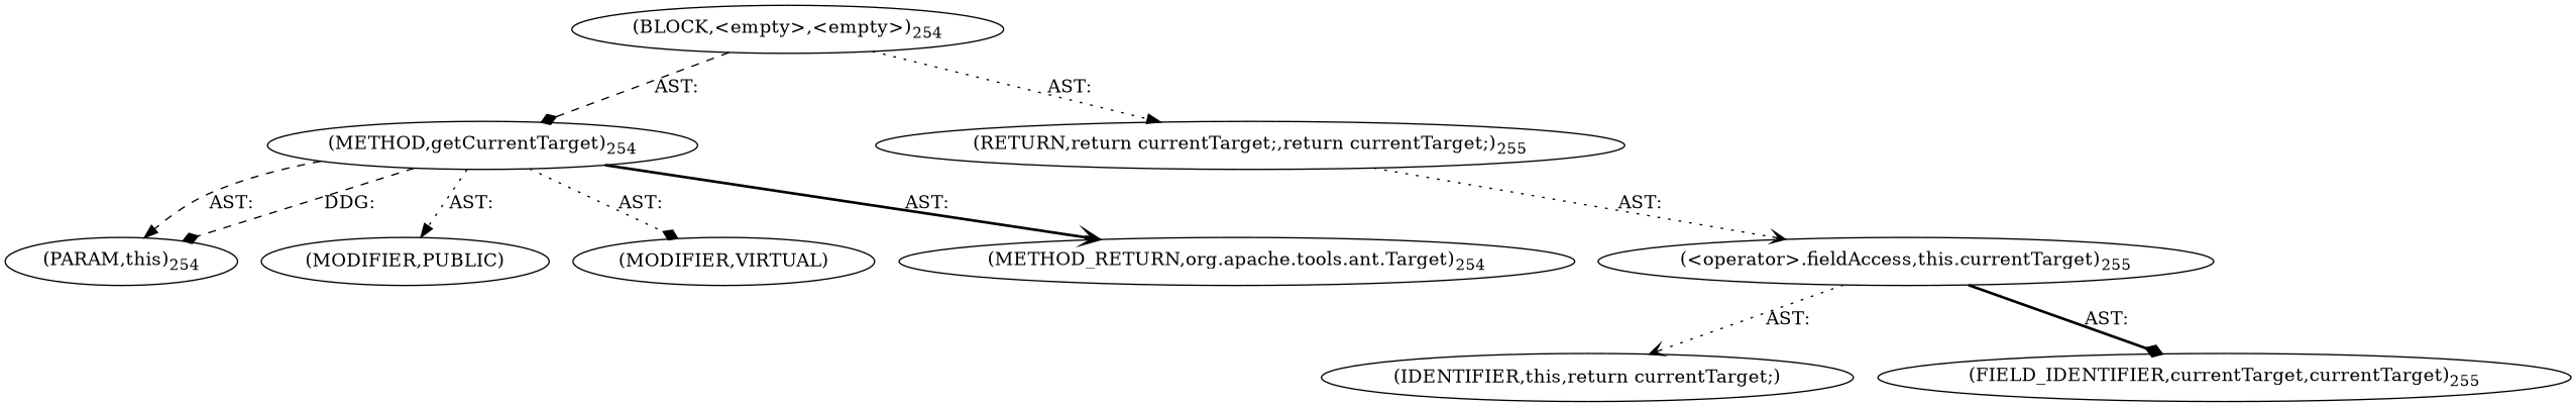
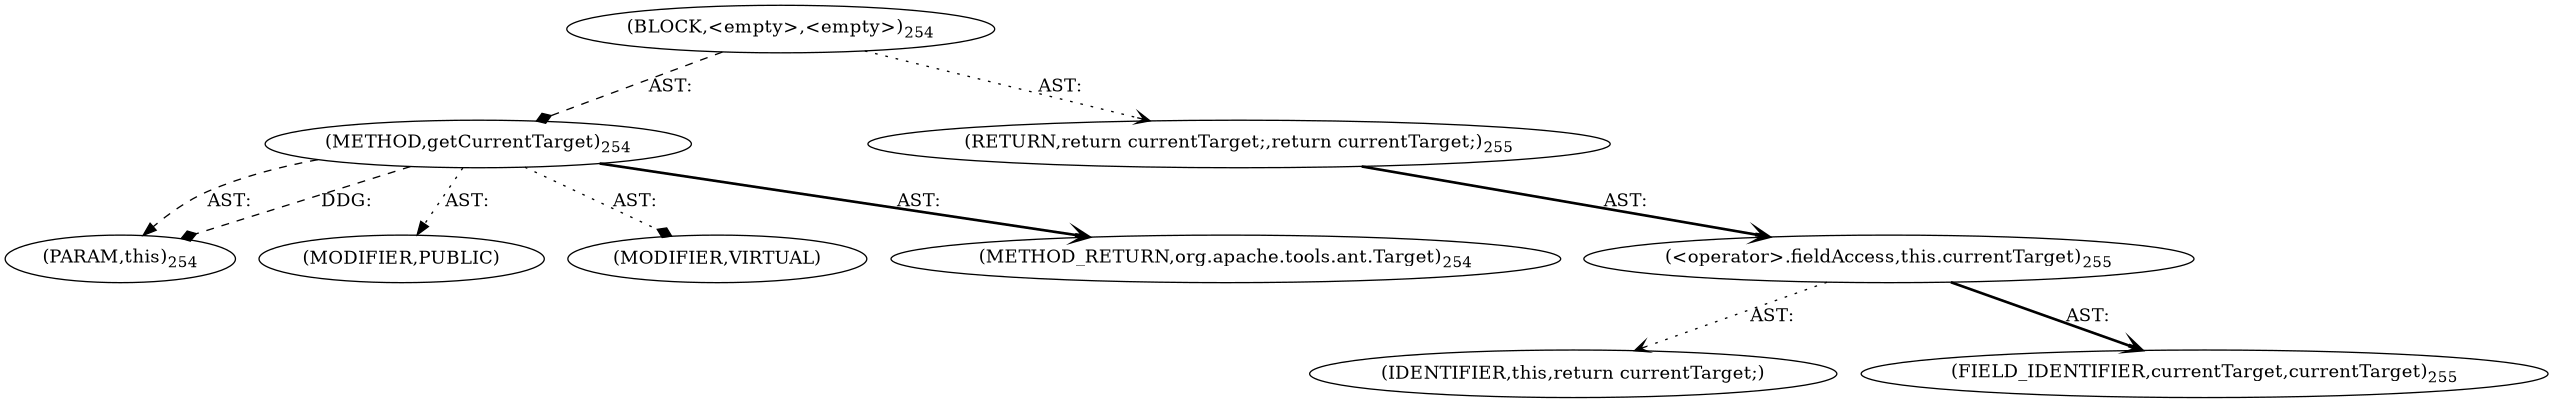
  digraph {
    edge [arrowhead=vee style=dotted]
    n1 [label=<(METHOD,getCurrentTarget)<SUB>254</SUB>>]
    n2 [label=<(PARAM,this)<SUB>254</SUB>>]
    n3 [label=<(MODIFIER,PUBLIC)>]
    n4 [label=<(MODIFIER,VIRTUAL)>]
    n5 [label=<(METHOD_RETURN,org.apache.tools.ant.Target)<SUB>254</SUB>>]
    n6 [label=<(BLOCK,&lt;empty&gt;,&lt;empty&gt;)<SUB>254</SUB>>]
    n7 [label=<(RETURN,return currentTarget;,return currentTarget;)<SUB>255</SUB>>]
    n8 [label=<(&lt;operator&gt;.fieldAccess,this.currentTarget)<SUB>255</SUB>>]
    n9 [label=<(IDENTIFIER,this,return currentTarget;)>]
    n10 [label=<(FIELD_IDENTIFIER,currentTarget,currentTarget)<SUB>255</SUB>>]
    n1 -> n2 [arrowhead=normal label="AST: " style=dashed]
    n1 -> n2 [arrowhead=diamond label="DDG: " style=dashed]
    n1 -> n3 [arrowhead=normal label="AST: "]
    n1 -> n4 [arrowhead=diamond label="AST: "]
    n1 -> n5 [label="AST: " style=bold]
    n6 -> n1 [arrowhead=diamond label="AST: " style=dashed]
-   n6 -> n7 [arrowhead=normal label="AST: "]
-   n7 -> n8 [label="AST: "]
+   n6 -> n7 [label="AST: "]
+   n7 -> n8 [label="AST: " style=bold]
    n8 -> n9 [label="AST: "]
-   n8 -> n10 [arrowhead=diamond label="AST: " style=bold]
+   n8 -> n10 [label="AST: " style=bold]
  }
